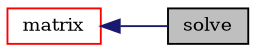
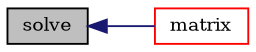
  digraph {
    rankdir=LR
    fontname="DejaVu Serif"
    node [fontname="DejaVu Serif" fontsize=10 shape=record]
    n1 [color=black fillcolor=grey75 fontcolor=black height=0.2 label=solve style=filled width=0.4]
    n2 [color=red height=0.2 label=matrix width=0.4]
-   n2 -> n1 [color=midnightblue dir=back fontname="DejaVu Serif" fontsize=10 labelfontname=Helvetica labelfontsize=10 style=solid]
+   n1 -> n2 [color=midnightblue dir=back fontname="DejaVu Serif" fontsize=10 labelfontname=Helvetica labelfontsize=10 style=solid]
  }
